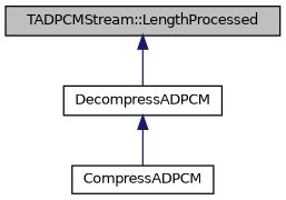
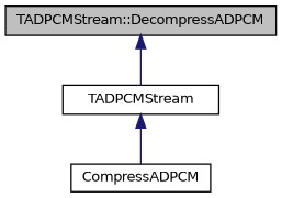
  digraph {
    fontname="DejaVu Sans"
    rankdir=TB
    node [color=black fillcolor=white fontname="DejaVu Sans" fontsize=10 shape=record style=filled]
    edge [color=midnightblue dir=back fontname="DejaVu Sans" fontsize=10 labelfontname=Helvetica labelfontsize=10 style=solid]
-   n1 [fillcolor=grey75 fontcolor=black height=0.2 label="TADPCMStream::LengthProcessed" width=0.4]
-   n2 [height=0.2 label=DecompressADPCM width=0.4]
+   n1 [fillcolor=grey75 fontcolor=black height=0.2 label="TADPCMStream::DecompressADPCM" width=0.4]
+   n2 [height=0.2 label=TADPCMStream width=0.4]
    n3 [height=0.2 label=CompressADPCM width=0.4]
    n1 -> n2
    n2 -> n3
  }
